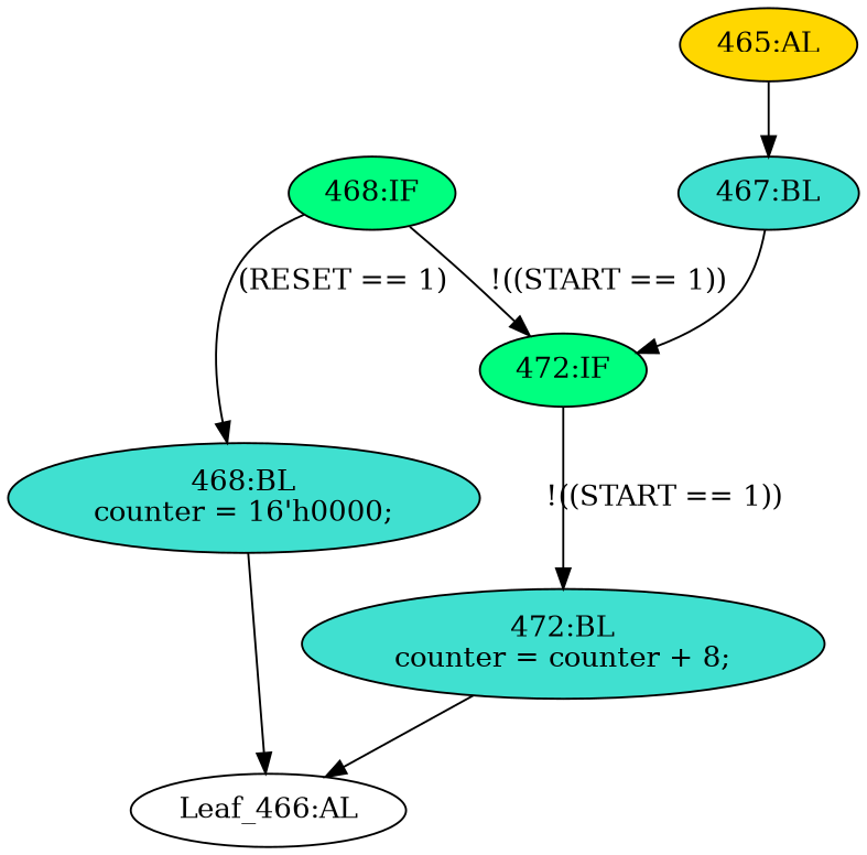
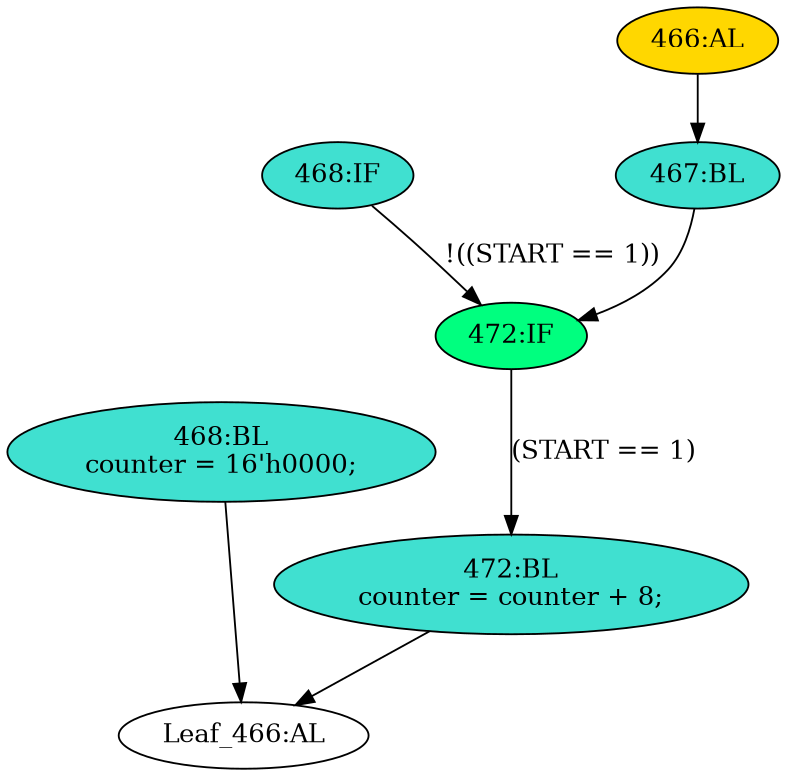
  strict digraph {
    node [fillcolor=turquoise statements="[]" style=filled typ=Block]
    edge [cond="[]" lineno=None]
    n1 [ast="<pyverilog.vparser.ast.IfStatement object at 0x7f2e132fc650>" fillcolor=springgreen label="472:IF" typ=IfStatement]
    n2 [ast="<pyverilog.vparser.ast.Block object at 0x7f2e132fce10>" label="472:BL\ncounter = counter + 8;" statements="[<pyverilog.vparser.ast.BlockingSubstitution object at 0x7f2e132fc510>]"]
    n3 [def_var="['counter']" label="Leaf_466:AL" fillcolor="" statements="" style="" typ=""]
    n4 [ast="<pyverilog.vparser.ast.Block object at 0x7f2e132fca10>" label="468:BL\ncounter = 16'h0000;" statements="[<pyverilog.vparser.ast.BlockingSubstitution object at 0x7f2e132fce50>]"]
    n5 [ast="<pyverilog.vparser.ast.Block object at 0x7f2e132fc150>" label="467:BL"]
-   n6 [ast="<pyverilog.vparser.ast.IfStatement object at 0x7f2e132fc8d0>" fillcolor=springgreen label="468:IF" typ=IfStatement]
-   n7 [ast="<pyverilog.vparser.ast.Always object at 0x7f2e132e9350>" clk_sens=False fillcolor=gold label="465:AL" sens="['CLK', 'RESET']" typ=Always use_var="['RESET', 'START', 'counter']"]
-   n1 -> n2 [cond="['START']" label="!((START == 1))" lineno=472]
+   n6 [ast="<pyverilog.vparser.ast.IfStatement object at 0x7f2e132fc8d0>" label="468:IF" typ=IfStatement]
+   n7 [ast="<pyverilog.vparser.ast.Always object at 0x7f2e132e9350>" clk_sens=False fillcolor=gold label="466:AL" sens="['CLK', 'RESET']" typ=Always use_var="['RESET', 'START', 'counter']"]
+   n1 -> n2 [cond="['START']" label="(START == 1)" lineno=472]
    n2 -> n3
    n4 -> n3
    n5 -> n1
    n6 -> n1 [cond="['RESET']" label="!((START == 1))" lineno=468]
-   n6 -> n4 [cond="['RESET']" label="(RESET == 1)" lineno=468]
    n7 -> n5
  }
